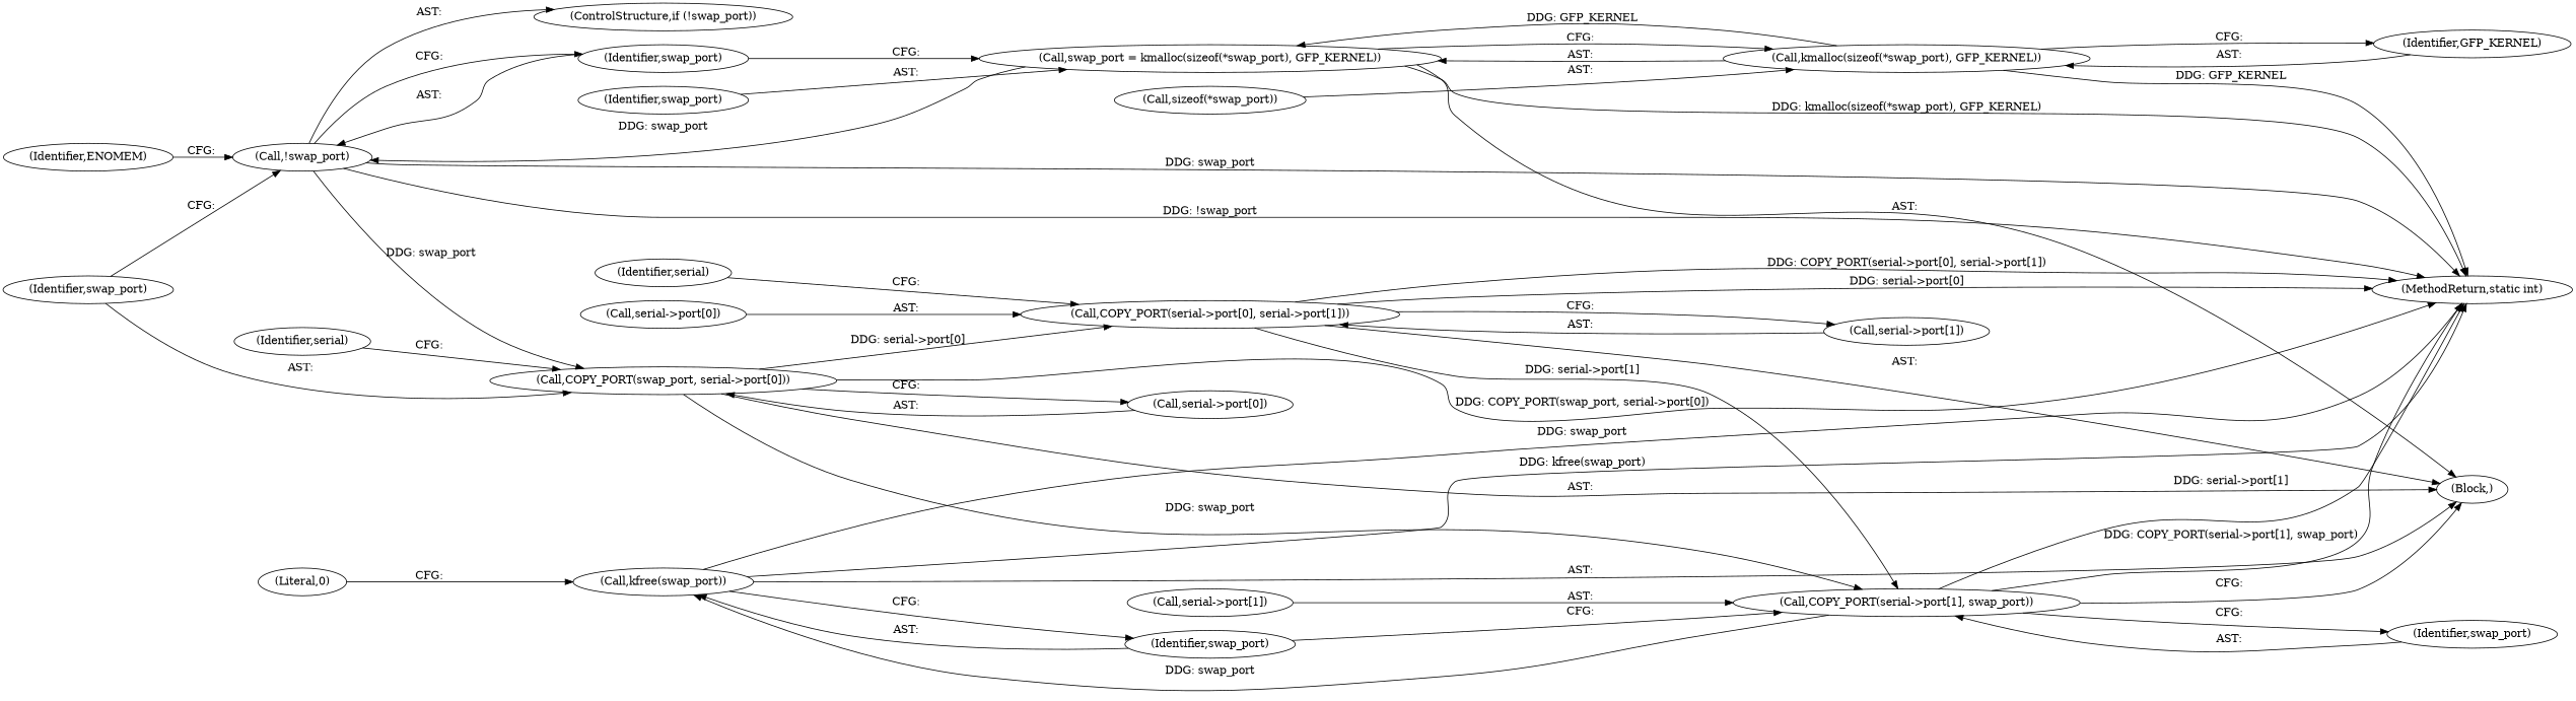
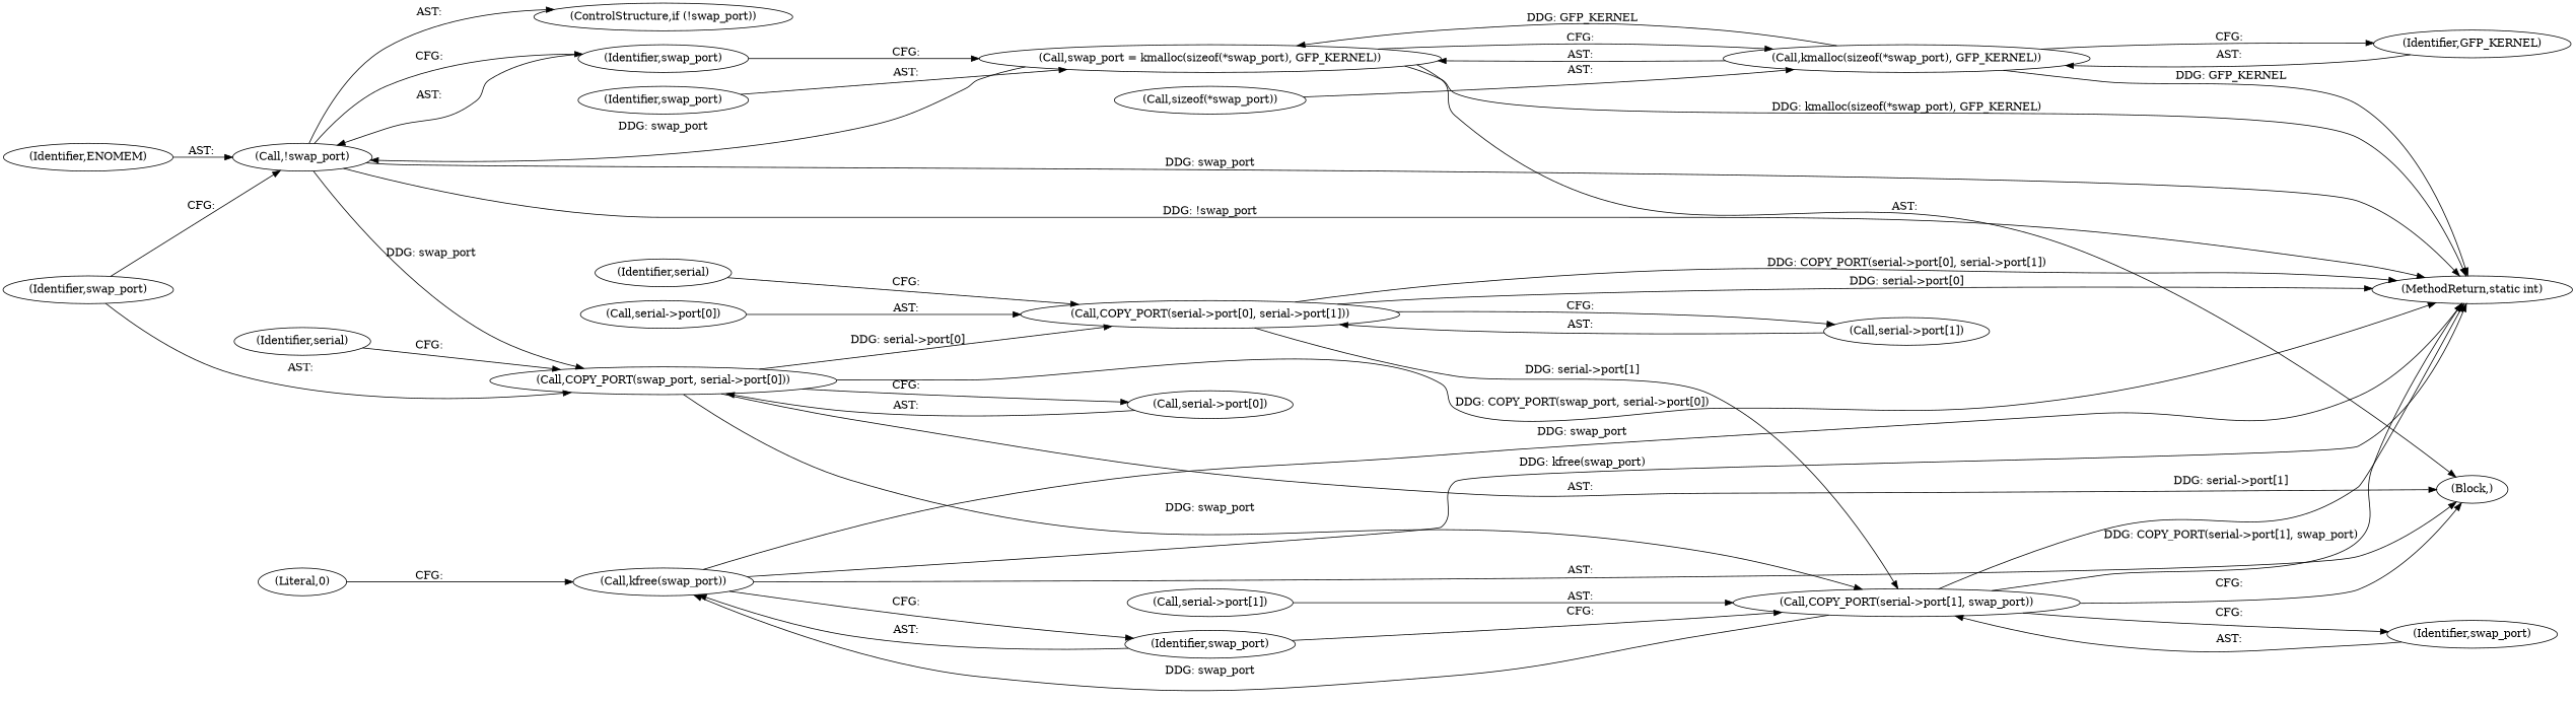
  digraph {
    rankdir=LR
    n1 [label="(Call,kfree(swap_port))"]
    n2 [label="(Block,)"]
    n3 [label="(Identifier,swap_port)"]
    n4 [label="(MethodReturn,static int)"]
    n5 [label="(Call,COPY_PORT(serial->port[1], swap_port))"]
    n6 [label="(Identifier,swap_port)"]
    n7 [label="(Call,COPY_PORT(serial->port[0], serial->port[1]))"]
    n8 [label="(Call,serial->port[1])"]
    n9 [label="(Call,COPY_PORT(swap_port, serial->port[0]))"]
    n10 [label="(Call,serial->port[0])"]
    n11 [label="(Call,!swap_port)"]
    n12 [label="(Identifier,swap_port)"]
    n13 [label="(ControlStructure,if (!swap_port))"]
    n14 [label="(Call,swap_port = kmalloc(sizeof(*swap_port), GFP_KERNEL))"]
    n15 [label="(Call,kmalloc(sizeof(*swap_port), GFP_KERNEL))"]
    n16 [label="(Identifier,GFP_KERNEL)"]
    n17 [label="(Literal,0)"]
    n18 [label="(Identifier,ENOMEM)"]
    n19 [label="(Identifier,serial)"]
    n20 [label="(Call,sizeof(*swap_port))"]
    n21 [label="(Identifier,swap_port)"]
    n22 [label="(Identifier,swap_port)"]
    n23 [label="(Call,serial->port[0])"]
    n24 [label="(Call,serial->port[1])"]
    n25 [label="(Identifier,serial)"]
    n1 -> n2 [label="AST: "]
    n1 -> n3 [label="CFG: "]
    n1 -> n4 [label="DDG: kfree(swap_port)"]
    n1 -> n4 [label="DDG: swap_port"]
    n3 -> n1 [label="AST: "]
    n3 -> n5 [label="CFG: "]
    n5 -> n1 [label="DDG: swap_port"]
    n5 -> n2 [label="CFG: "]
    n5 -> n4 [label="DDG: COPY_PORT(serial->port[1], swap_port)"]
    n5 -> n4 [label="DDG: serial->port[1]"]
    n5 -> n6 [label="CFG: "]
    n6 -> n5 [label="AST: "]
-   n7 -> n2 [label="AST: "]
    n7 -> n4 [label="DDG: serial->port[0]"]
    n7 -> n4 [label="DDG: COPY_PORT(serial->port[0], serial->port[1])"]
    n7 -> n5 [label="DDG: serial->port[1]"]
    n7 -> n8 [label="CFG: "]
    n8 -> n7 [label="AST: "]
    n9 -> n2 [label="AST: "]
    n9 -> n4 [label="DDG: COPY_PORT(swap_port, serial->port[0])"]
    n9 -> n5 [label="DDG: swap_port"]
    n9 -> n7 [label="DDG: serial->port[0]"]
    n9 -> n10 [label="CFG: "]
    n10 -> n9 [label="AST: "]
    n11 -> n4 [label="DDG: swap_port"]
    n11 -> n4 [label="DDG: !swap_port"]
    n11 -> n9 [label="DDG: swap_port"]
    n11 -> n12 [label="CFG: "]
    n11 -> n13 [label="AST: "]
    n12 -> n11 [label="AST: "]
    n12 -> n14 [label="CFG: "]
    n14 -> n2 [label="AST: "]
    n14 -> n4 [label="DDG: kmalloc(sizeof(*swap_port), GFP_KERNEL)"]
    n14 -> n11 [label="DDG: swap_port"]
    n14 -> n15 [label="CFG: "]
    n15 -> n4 [label="DDG: GFP_KERNEL"]
    n15 -> n14 [label="AST: "]
    n15 -> n14 [label="DDG: GFP_KERNEL"]
    n15 -> n16 [label="CFG: "]
    n16 -> n15 [label="AST: "]
    n17 -> n1 [label="CFG: "]
-   n18 -> n11 [label="CFG: "]
+   n18 -> n11 [label="AST: "]
    n19 -> n7 [label="CFG: "]
    n20 -> n15 [label="AST: "]
    n21 -> n9 [label="AST: "]
    n21 -> n11 [label="CFG: "]
    n22 -> n14 [label="AST: "]
    n23 -> n7 [label="AST: "]
    n24 -> n5 [label="AST: "]
    n25 -> n9 [label="CFG: "]
  }
